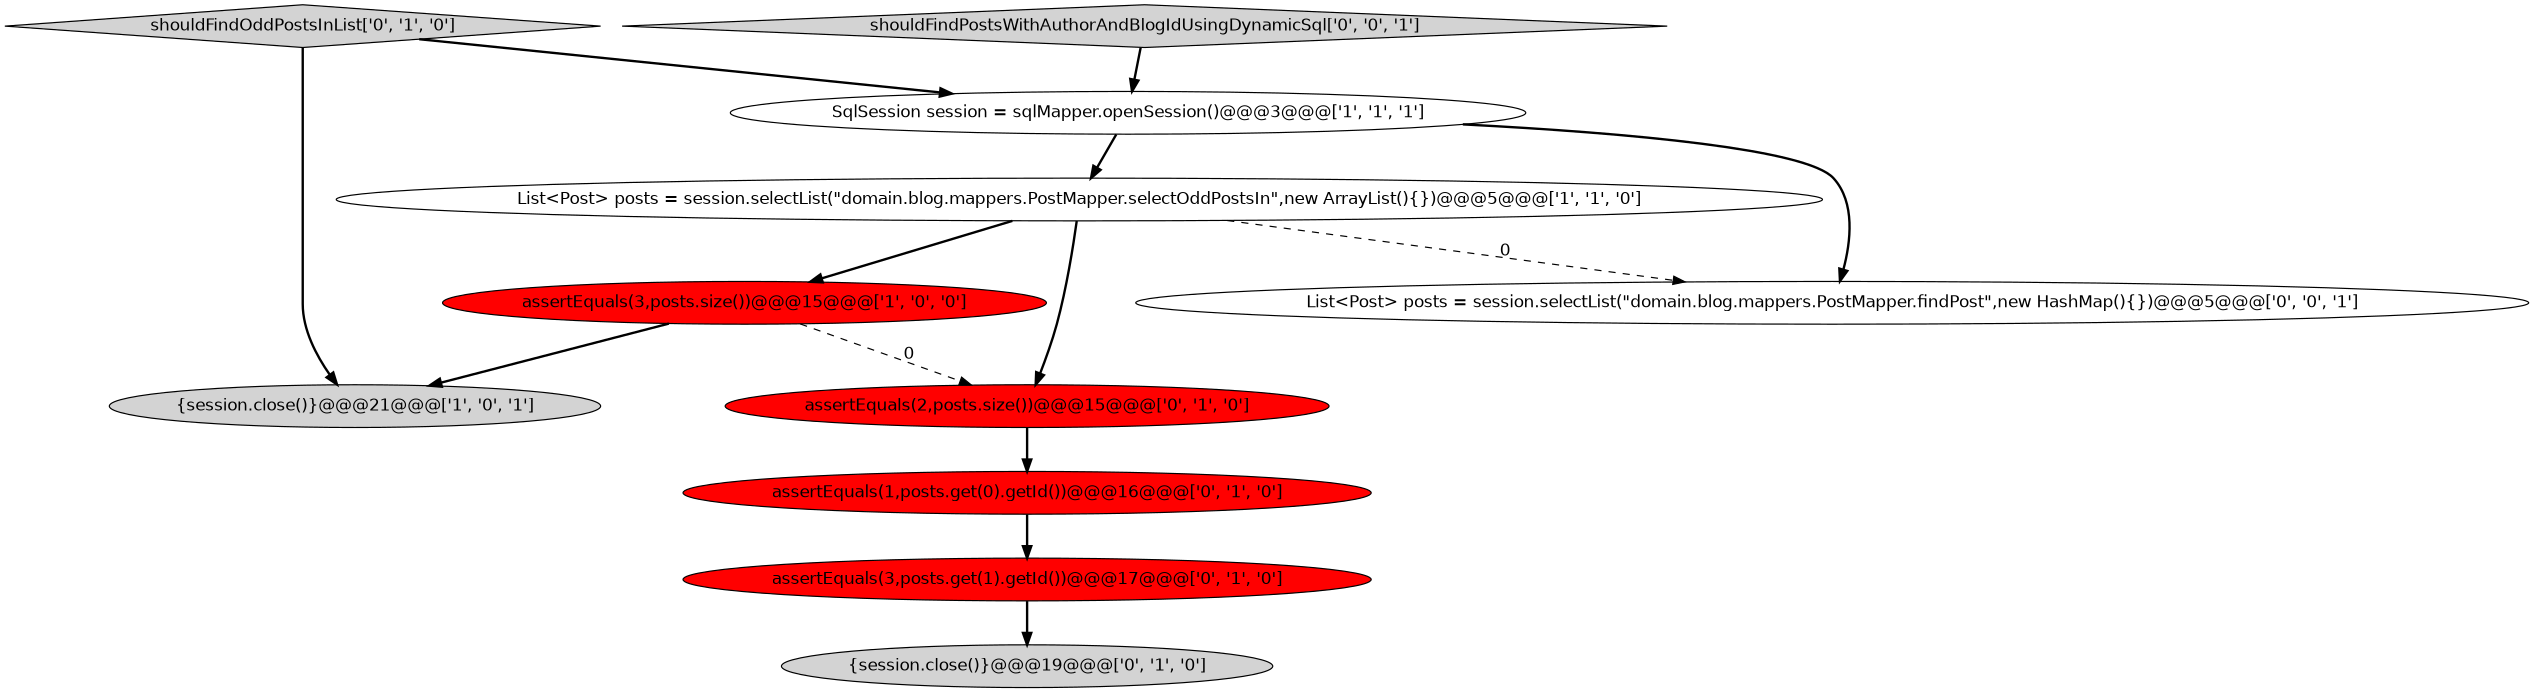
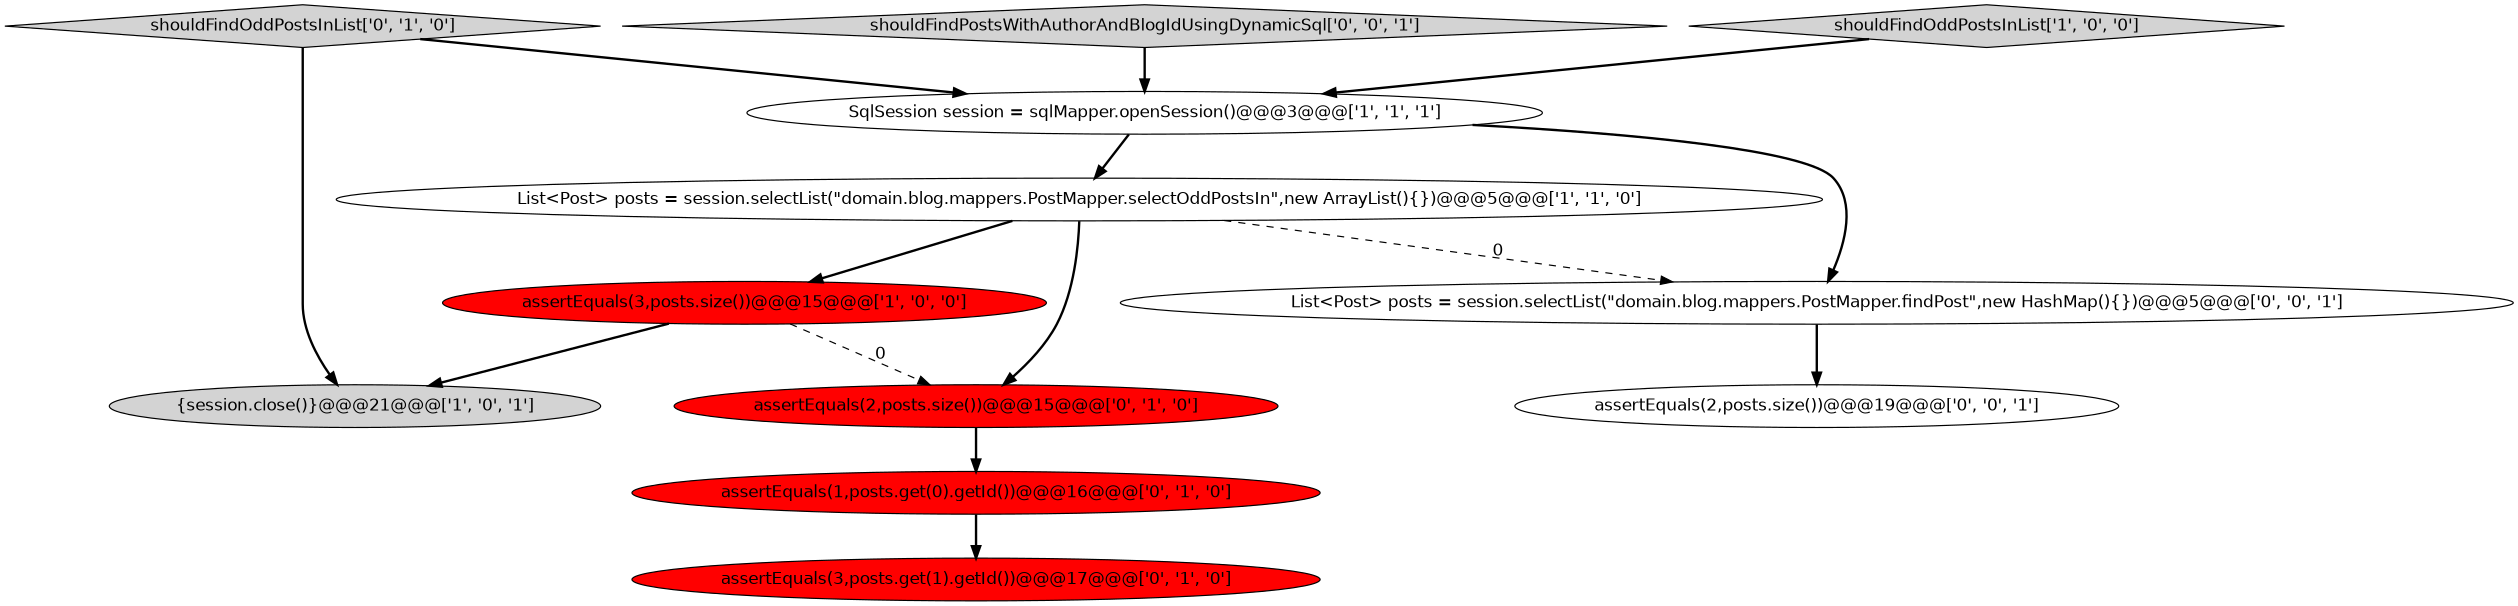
  digraph {
    fontname="DejaVu Sans"
    node [fillcolor=lightgray fontname="DejaVu Sans" shape=ellipse style=filled]
    edge [fontname="DejaVu Sans" style=bold]
    n1 [label="shouldFindOddPostsInList['0', '1', '0']" shape=diamond]
    n2 [fillcolor=white label="SqlSession session = sqlMapper.openSession()@@@3@@@['1', '1', '1']"]
    n3 [label="{session.close()}@@@21@@@['1', '0', '1']"]
    n4 [fillcolor=white label="List<Post> posts = session.selectList(\"domain.blog.mappers.PostMapper.findPost\",new HashMap(){})@@@5@@@['0', '0', '1']"]
    n5 [fillcolor=white label="List<Post> posts = session.selectList(\"domain.blog.mappers.PostMapper.selectOddPostsIn\",new ArrayList(){})@@@5@@@['1', '1', '0']"]
+   n6 [fillcolor=white label="assertEquals(2,posts.size())@@@19@@@['0', '0', '1']"]
    n7 [fillcolor=red label="assertEquals(3,posts.get(1).getId())@@@17@@@['0', '1', '0']"]
-   n8 [label="{session.close()}@@@19@@@['0', '1', '0']"]
    n9 [fillcolor=red label="assertEquals(3,posts.size())@@@15@@@['1', '0', '0']"]
    n10 [fillcolor=red label="assertEquals(2,posts.size())@@@15@@@['0', '1', '0']"]
    n11 [fillcolor=red label="assertEquals(1,posts.get(0).getId())@@@16@@@['0', '1', '0']"]
    n12 [label="shouldFindPostsWithAuthorAndBlogIdUsingDynamicSql['0', '0', '1']" shape=diamond]
+   n13 [label="shouldFindOddPostsInList['1', '0', '0']" shape=diamond]
    n1 -> n2
    n1 -> n3
    n2 -> n4
    n2 -> n5
+   n4 -> n6
    n5 -> n4 [label=0 style=dashed]
    n5 -> n9
    n5 -> n10
-   n7 -> n8
    n9 -> n3
    n9 -> n10 [label=0 style=dashed]
    n10 -> n11
    n11 -> n7
    n12 -> n2
+   n13 -> n2
  }
